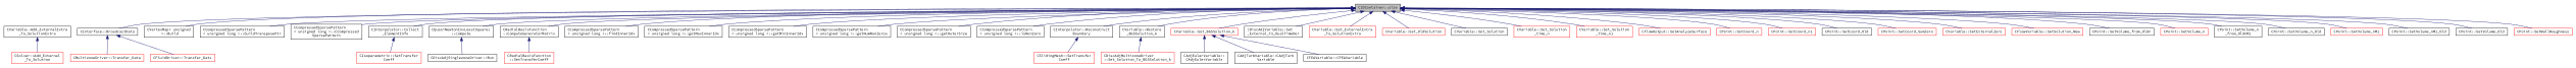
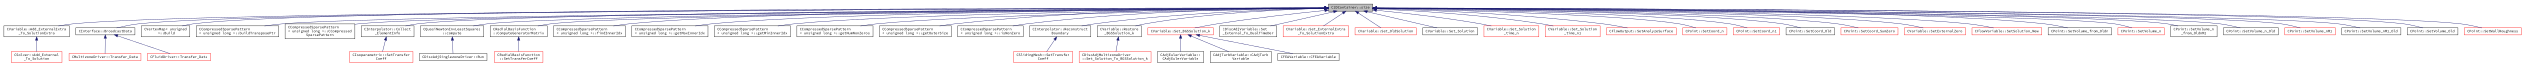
  digraph {
    fontname="Source Code Pro"
    rankdir=TB
    node [color=black fillcolor=white fontname="Source Code Pro" fontsize=10 shape=record style=filled]
    edge [color=midnightblue dir=back fontname="Source Code Pro" fontsize=10 labelfontname=Helvetica labelfontsize=10 style=solid]
    n1 [fillcolor=grey75 fontcolor=black height=0.2 label="C2DContainer::size" width=0.4]
    n2 [height=0.2 label="CVariable::Add_ExternalExtra\l_To_SolutionExtra" width=0.4]
    n3 [height=0.2 label="CInterface::BroadcastData" width=0.4]
    n4 [height=0.2 label="CVertexMap\< unsigned\l \>::Build" width=0.4]
    n5 [height=0.2 label="CCompressedSparsePattern\l\< unsigned long \>::buildTransposePtr" width=0.4]
    n6 [height=0.2 label="CCompressedSparsePattern\l\< unsigned long \>::CCompressed\lSparsePattern" width=0.4]
    n7 [height=0.2 label="CInterpolator::Collect\l_ElementInfo" width=0.4]
    n8 [height=0.2 label="CQuasiNewtonInvLeastSquares\l::compute" width=0.4]
    n9 [height=0.2 label="CRadialBasisFunction\l::ComputeGeneratorMatrix" width=0.4]
    n10 [height=0.2 label="CCompressedSparsePattern\l\< unsigned long \>::findInnerIdx" width=0.4]
    n11 [height=0.2 label="CCompressedSparsePattern\l\< unsigned long \>::getMaxInnerIdx" width=0.4]
    n12 [height=0.2 label="CCompressedSparsePattern\l\< unsigned long \>::getMinInnerIdx" width=0.4]
    n13 [height=0.2 label="CCompressedSparsePattern\l\< unsigned long \>::getNumNonZeros" width=0.4]
    n14 [height=0.2 label="CCompressedSparsePattern\l\< unsigned long \>::getOuterSize" width=0.4]
    n15 [height=0.2 label="CCompressedSparsePattern\l\< unsigned long \>::isNonZero" width=0.4]
    n16 [height=0.2 label="CInterpolator::Reconstruct\lBoundary" width=0.4]
    n17 [height=0.2 label="CVariable::Restore\l_BGSSolution_k" width=0.4]
    n18 [color=red height=0.2 label="CVariable::Set_BGSSolution_k" width=0.4]
    n19 [height=0.2 label="CDiscAdjVariable::Set\l_External_To_DualTimeDer" width=0.4]
    n20 [color=red height=0.2 label="CVariable::Set_ExternalExtra\l_To_SolutionExtra" width=0.4]
    n21 [color=red height=0.2 label="CVariable::Set_OldSolution" width=0.4]
    n22 [height=0.2 label="CVariable::Set_Solution" width=0.4]
    n23 [color=red height=0.2 label="CVariable::Set_Solution\l_time_n" width=0.4]
    n24 [color=red height=0.2 label="CVariable::Set_Solution\l_time_n1" width=0.4]
    n25 [color=red height=0.2 label="CFlowOutput::SetAnalyzeSurface" width=0.4]
    n26 [color=red height=0.2 label="CPoint::SetCoord_n" width=0.4]
    n27 [color=red height=0.2 label="CPoint::SetCoord_n1" width=0.4]
    n28 [height=0.2 label="CPoint::SetCoord_Old" width=0.4]
    n29 [color=red height=0.2 label="CPoint::SetCoord_SumZero" width=0.4]
    n30 [color=red height=0.2 label="CVariable::SetExternalZero" width=0.4]
    n31 [color=red height=0.2 label="CFlowVariable::SetSolution_New" width=0.4]
    n32 [height=0.2 label="CPoint::SetVolume_from_Oldn" width=0.4]
    n33 [color=red height=0.2 label="CPoint::SetVolume_n" width=0.4]
    n34 [height=0.2 label="CPoint::SetVolume_n\l_from_OldnM1" width=0.4]
    n35 [height=0.2 label="CPoint::SetVolume_n_Old" width=0.4]
    n36 [color=red height=0.2 label="CPoint::SetVolume_nM1" width=0.4]
    n37 [height=0.2 label="CPoint::SetVolume_nM1_Old" width=0.4]
    n38 [height=0.2 label="CPoint::SetVolume_Old" width=0.4]
    n39 [color=red height=0.2 label="CPoint::SetWallRoughness" width=0.4]
    n40 [color=red height=0.2 label="CSolver::Add_External\l_To_Solution" width=0.4]
    n41 [color=red height=0.2 label="CMultizoneDriver::Transfer_Data" width=0.4]
    n42 [color=red height=0.2 label="CFluidDriver::Transfer_Data" width=0.4]
    n43 [color=red height=0.2 label="CIsoparametric::SetTransfer\lCoeff" width=0.4]
    n44 [height=0.2 label="CDiscAdjSinglezoneDriver::Run" width=0.4]
    n45 [color=red height=0.2 label="CRadialBasisFunction\l::SetTransferCoeff" width=0.4]
    n46 [color=red height=0.2 label="CSlidingMesh::SetTransfer\lCoeff" width=0.4]
    n47 [color=red height=0.2 label="CDiscAdjMultizoneDriver\l::Set_Solution_To_BGSSolution_k" width=0.4]
    n48 [height=0.2 label="CAdjEulerVariable::\lCAdjEulerVariable" width=0.4]
    n49 [height=0.2 label="CAdjTurbVariable::CAdjTurb\lVariable" width=0.4]
    n50 [height=0.2 label="CFEAVariable::CFEAVariable" width=0.4]
+   n1 -> n2
    n1 -> n3
    n1 -> n4
    n1 -> n5
    n1 -> n6
    n1 -> n7
    n1 -> n8
    n1 -> n9
    n1 -> n10
    n1 -> n11
    n1 -> n12
    n1 -> n13
    n1 -> n14
    n1 -> n15
    n1 -> n16
    n1 -> n17
    n1 -> n18
    n1 -> n19
    n1 -> n20
    n1 -> n21
    n1 -> n22
    n1 -> n23
    n1 -> n24
    n1 -> n25
    n1 -> n26
    n1 -> n27
    n1 -> n28
    n1 -> n29
    n1 -> n30
    n1 -> n31
    n1 -> n32
    n1 -> n33
    n1 -> n34
    n1 -> n35
    n1 -> n36
    n1 -> n37
    n1 -> n38
    n1 -> n39
    n2 -> n40
    n3 -> n41
    n3 -> n42
    n7 -> n43
    n8 -> n44
    n9 -> n45
    n16 -> n46
    n17 -> n47
    n18 -> n48
    n18 -> n49
    n18 -> n50
  }
